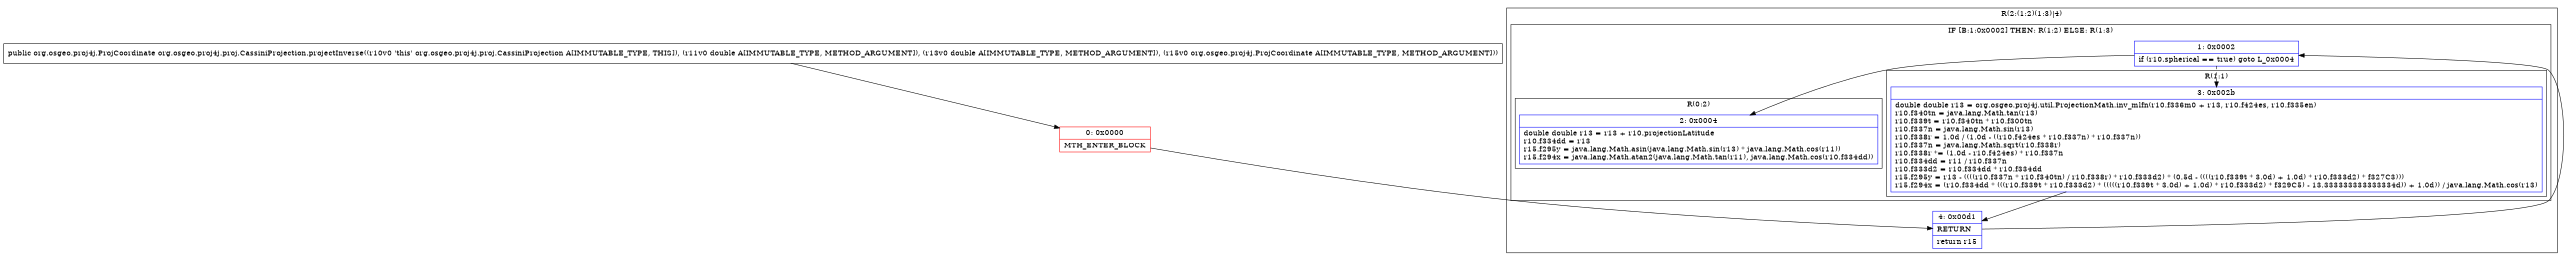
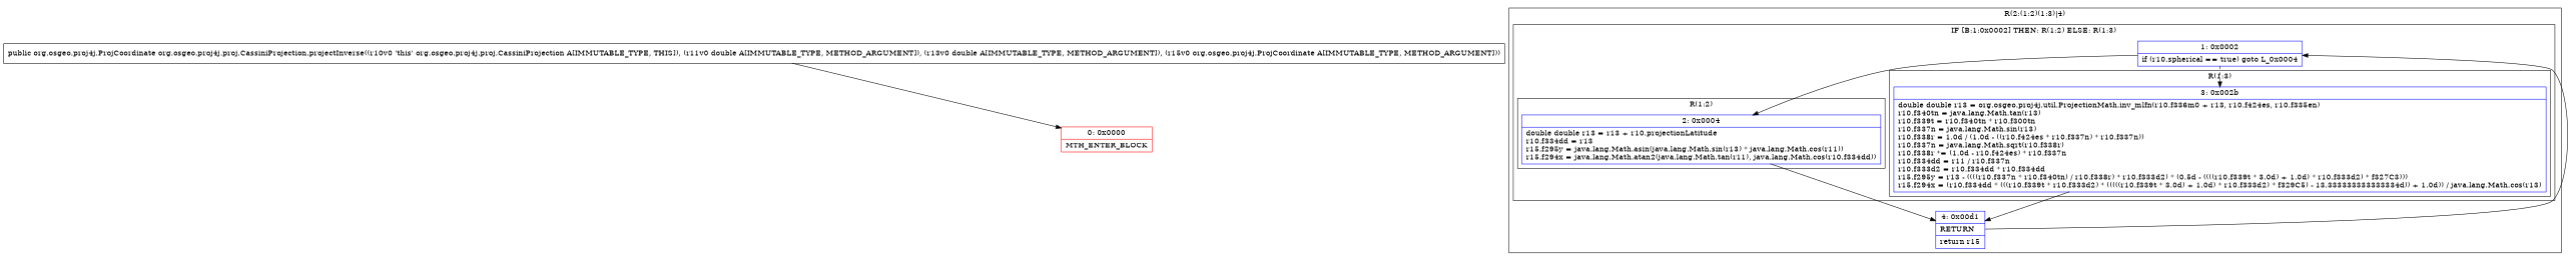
  digraph {
    node [color=blue shape=record]
    n1 [label="{2\:\ 0x0004|double double r13 = r13 + r10.projectionLatitude\lr10.f334dd = r13\lr15.f295y = java.lang.Math.asin(java.lang.Math.sin(r13) * java.lang.Math.cos(r11))\lr15.f294x = java.lang.Math.atan2(java.lang.Math.tan(r11), java.lang.Math.cos(r10.f334dd))\l}"]
    n2 [label="{3\:\ 0x002b|double double r13 = org.osgeo.proj4j.util.ProjectionMath.inv_mlfn(r10.f336m0 + r13, r10.f424es, r10.f335en)\lr10.f340tn = java.lang.Math.tan(r13)\lr10.f339t = r10.f340tn * r10.f300tn\lr10.f337n = java.lang.Math.sin(r13)\lr10.f338r = 1.0d \/ (1.0d \- ((r10.f424es * r10.f337n) * r10.f337n))\lr10.f337n = java.lang.Math.sqrt(r10.f338r)\lr10.f338r *= (1.0d \- r10.f424es) * r10.f337n\lr10.f334dd = r11 \/ r10.f337n\lr10.f333d2 = r10.f334dd * r10.f334dd\lr15.f295y = r13 \- ((((r10.f337n * r10.f340tn) \/ r10.f338r) * r10.f333d2) * (0.5d \- ((((r10.f339t * 3.0d) + 1.0d) * r10.f333d2) * f327C3)))\lr15.f294x = (r10.f334dd * (((r10.f339t * r10.f333d2) * (((((r10.f339t * 3.0d) + 1.0d) * r10.f333d2) * f329C5) \- 13.333333333333334d)) + 1.0d)) \/ java.lang.Math.cos(r13)\l}"]
    n3 [label="{1\:\ 0x0002|if (r10.spherical == true) goto L_0x0004\l}"]
    n4 [label="{4\:\ 0x00d1|RETURN\l|return r15\l}"]
    n5 [color=red label="{0\:\ 0x0000|MTH_ENTER_BLOCK\l}"]
    n6 [label="{public org.osgeo.proj4j.ProjCoordinate org.osgeo.proj4j.proj.CassiniProjection.projectInverse((r10v0 'this' org.osgeo.proj4j.proj.CassiniProjection A[IMMUTABLE_TYPE, THIS]), (r11v0 double A[IMMUTABLE_TYPE, METHOD_ARGUMENT]), (r13v0 double A[IMMUTABLE_TYPE, METHOD_ARGUMENT]), (r15v0 org.osgeo.proj4j.ProjCoordinate A[IMMUTABLE_TYPE, METHOD_ARGUMENT])) }" color=""]
    subgraph cluster_1 {
      label="R(2:(1:2)(1:3)|4)"
      n4
      subgraph cluster_2 {
        label="IF [B:1:0x0002] THEN: R(1:2) ELSE: R(1:3)"
        n3
        subgraph cluster_3 {
-         label="R(0:2)"
+         label="R(1:2)"
          n1
        }
        subgraph cluster_4 {
-         label="R(1:1)"
+         label="R(1:3)"
          n2
        }
      }
    }
-   n5 -> n4
+   n1 -> n4
    n2 -> n4
    n3 -> n1
    n3 -> n2 [style=dashed]
    n4 -> n3
    n6 -> n5
  }
